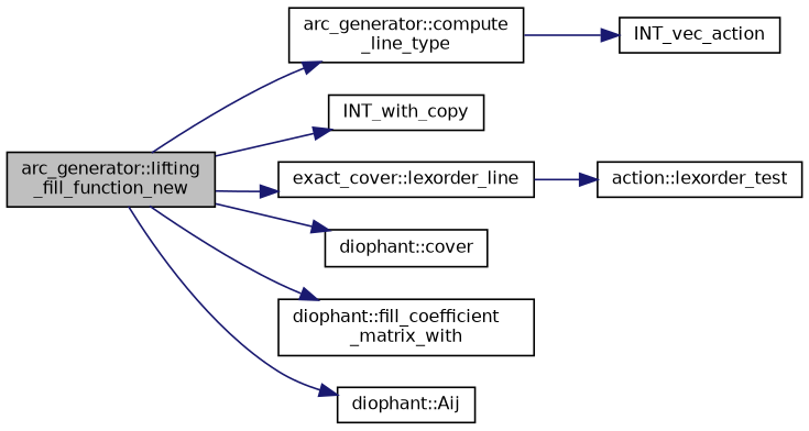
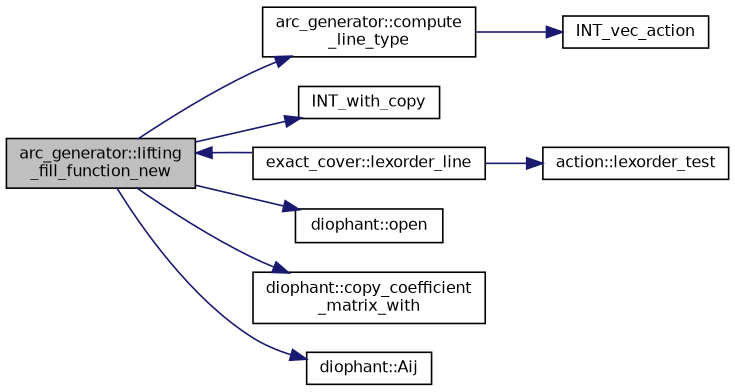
  digraph {
    rankdir=LR
    node [color=black fillcolor=white fontname=Helvetica fontsize=10 shape=record style=filled]
    edge [color=midnightblue fontname=Helvetica fontsize=10 labelfontname=Helvetica labelfontsize=10 style=solid]
    n1 [fillcolor=grey75 fontcolor=black height=0.2 label="arc_generator::lifting\l_fill_function_new" width=0.4]
    n2 [height=0.2 label="arc_generator::compute\l_line_type" width=0.4]
    n3 [height=0.2 label=INT_with_copy width=0.4]
    n4 [height=0.2 label="exact_cover::lexorder_line" width=0.4]
-   n5 [height=0.2 label="diophant::cover" width=0.4]
-   n6 [height=0.2 label="diophant::fill_coefficient\l_matrix_with" width=0.4]
+   n5 [height=0.2 label="diophant::open" width=0.4]
+   n6 [height=0.2 label="diophant::copy_coefficient\l_matrix_with" width=0.4]
    n7 [height=0.2 label="diophant::Aij" width=0.4]
    n8 [height=0.2 label=INT_vec_action width=0.4]
    n9 [height=0.2 label="action::lexorder_test" width=0.4]
    n1 -> n2
    n1 -> n3
-   n1 -> n4
+   n4 -> n1
    n1 -> n5
    n1 -> n6
    n1 -> n7
    n2 -> n8
    n4 -> n9
  }
